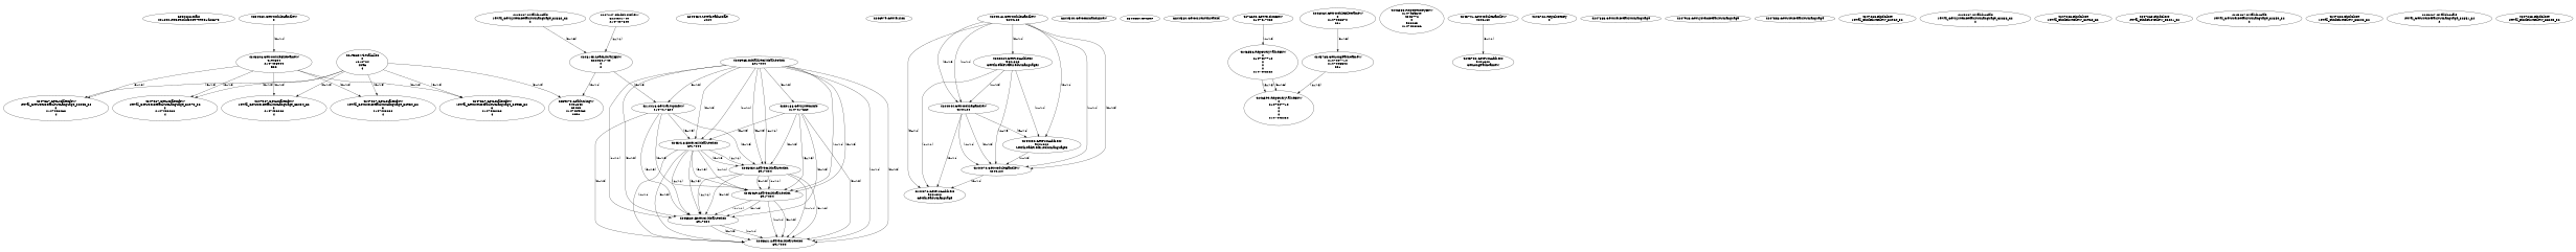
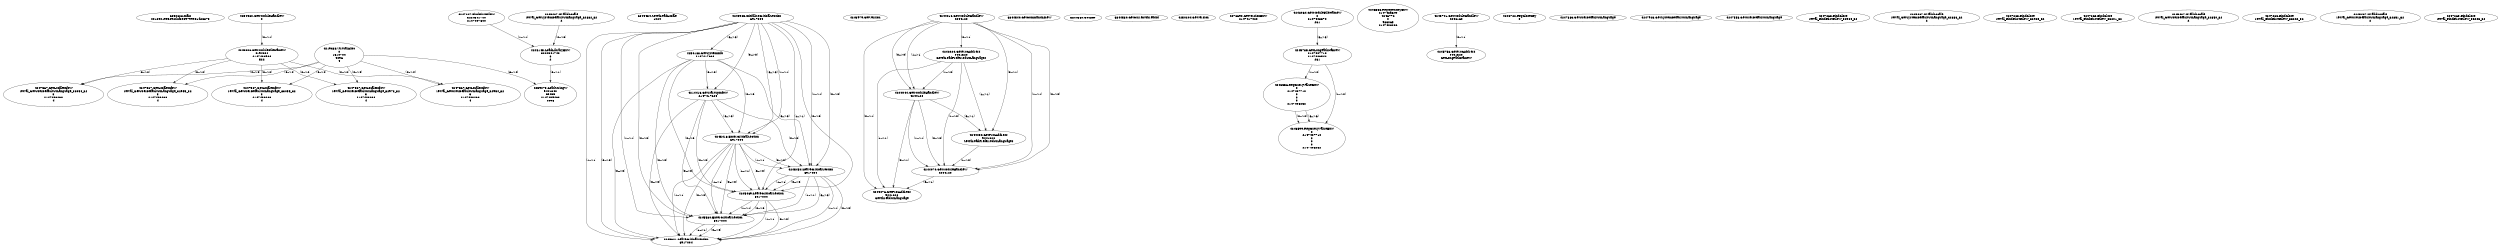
  digraph {
    n1 [label="6850628.main\n0016901ee5292d2f8e89799931d23873"]
    n2 [label="4254480.GetModuleHandleW\n0"]
    n3 [label="4243306.GetModuleFileNameW\n4194304\n2147408904\n522"]
    n4 [label="4247567.GetLocaleInfoW\nretval_GetUserDefaultUILanguage_32954_32\n3\n2147408268\n4"]
    n5 [label="4247567.GetLocaleInfoW\nretval_GetUserDefaultUILanguage_32955_32\n3\n2147408268\n4"]
    n6 [label="4247567.GetLocaleInfoW\nretval_GetUserDefaultUILanguage_32973_32\n3\n2147408268\n4"]
    n7 [label="4247567.GetLocaleInfoW\nretval_GetUserDefaultUILanguage_33054_32\n3\n2147408268\n4"]
    n8 [label="4247567.GetLocaleInfoW\nretval_GetUserDefaultUILanguage_33055_32\n3\n2147408268\n4"]
    n9 [label="6844434.SetThreadLocale\n1024"]
    n10 [label="4243965.InitializeCriticalSection\n6917004"]
    n11 [label="4250188.GetSystemInfo\n2147417660"]
    n12 [label="4214413.GetStartupInfoW\n2147417624"]
    n13 [label="4245418.EnterCriticalSection\n6917004"]
    n14 [label="4245454.LeaveCriticalSection\n6917004"]
    n15 [label="4245469.LeaveCriticalSection\n6917004"]
    n16 [label="4245580.EnterCriticalSection\n6917004"]
    n17 [label="4245621.LeaveCriticalSection\n6917004"]
    n18 [label="4243979.GetVersion\n"]
    n19 [label="4244018.GetModuleHandleW\n4244120"]
    n20 [label="4242024.GetProcAddress\n9441320\nGetThreadPreferredUILanguages"]
    n21 [label="4244044.GetModuleHandleW\n4244120"]
    n22 [label="4244050.GetProcAddress\n9441320\nSetThreadPreferredUILanguages"]
    n23 [label="4244070.GetModuleHandleW\n4244120"]
    n24 [label="4244076.GetProcAddress\n9441320\nGetThreadUILanguage"]
    n25 [label="6844540.GetCommandLineW\n"]
    n26 [label="6844560.GetACP\n"]
    n27 [label="6844580.GetCurrentThreadId\n"]
+   n28 [label="4250204.GetVersion\n"]
    n29 [label="4276690.GetVersionExW\n2147417420"]
    n30 [label="4248064.GetModuleFileNameW\n0\n2147408370\n261"]
    n31 [label="4245785.GetLongPathNameW\n2147407710\n2147406542\n261"]
    n32 [label="4246556.RegQueryValueExW\n0\n2147407710\n0\n0\n0\n2147408232"]
    n33 [label="4246599.RegQueryValueExW\n0\n2147407710\n0\n0\n0\n2147408232"]
    n34 [label="4219383.VirtualAlloc\n0\n1310704\n4096\n4"]
    n35 [label="4259073.LoadStringW\n9441340\n65485\n2147409468\n4096"]
    n36 [label="4246338.RegOpenKeyExW\n2147483649\n4246772\n0\n983065\n2147408236"]
    n37 [label="4245741.GetModuleHandleW\n4246160"]
    n38 [label="4245758.GetProcAddress\n9441320\nGetLongPathNameW"]
    n39 [label="4246722.RegCloseKey\n0"]
    n40 [label="4247883.GetUserDefaultUILanguage\n"]
    n41 [label="4247923.GetSystemDefaultUILanguage\n"]
    n42 [label="4245487.IsValidLocale\nretval_GetSystemDefaultUILanguage_32882_32\n2"]
    n43 [label="4248145.LoadLibraryExW\n3224341740\n0\n2"]
    n44 [label="4247558.GetUserDefaultUILanguage\n"]
    n45 [label="4247247.FindFirstFileW\n3224341740\n2147407640"]
    n46 [label="4247263.FindClose\nretval_FindFirstFileW_32964_32"]
    n47 [label="4245487.IsValidLocale\nretval_GetSystemDefaultUILanguage_32883_32\n2"]
    n48 [label="4247263.FindClose\nretval_FindFirstFileW_32965_32"]
    n49 [label="4247263.FindClose\nretval_FindFirstFileW_33201_32"]
    n50 [label="4245487.IsValidLocale\nretval_GetUserDefaultUILanguage_32850_32\n2"]
    n51 [label="4247263.FindClose\nretval_FindFirstFileW_33202_32"]
    n52 [label="4245487.IsValidLocale\nretval_GetUserDefaultUILanguage_32851_32\n2"]
    n53 [label="4247263.FindClose\nretval_FindFirstFileW_33203_32"]
    n2 -> n3 [label="(0-->1)"]
    n3 -> n4 [label="(0-->2)"]
    n3 -> n5 [label="(0-->2)"]
    n3 -> n6 [label="(0-->2)"]
    n3 -> n7 [label="(0-->2)"]
    n3 -> n8 [label="(0-->2)"]
    n10 -> n11 [label="(0-->0)"]
    n10 -> n12 [label="(0-->0)"]
    n10 -> n13 [label="(1-->1)"]
    n10 -> n13 [label="(0-->0)"]
    n10 -> n14 [label="(1-->1)"]
    n10 -> n14 [label="(0-->0)"]
    n10 -> n15 [label="(1-->1)"]
    n10 -> n15 [label="(0-->0)"]
    n10 -> n16 [label="(1-->1)"]
    n10 -> n16 [label="(0-->0)"]
    n10 -> n17 [label="(1-->1)"]
    n10 -> n17 [label="(0-->0)"]
-   n43 -> n12 [label="(0-->0)"]
+   n11 -> n12 [label="(0-->0)"]
    n11 -> n13 [label="(0-->0)"]
    n11 -> n14 [label="(0-->0)"]
    n11 -> n15 [label="(0-->0)"]
    n11 -> n16 [label="(0-->0)"]
    n11 -> n17 [label="(0-->0)"]
    n12 -> n13 [label="(0-->0)"]
    n12 -> n14 [label="(0-->0)"]
    n12 -> n15 [label="(0-->0)"]
    n12 -> n16 [label="(0-->0)"]
    n12 -> n17 [label="(0-->0)"]
    n13 -> n14 [label="(1-->1)"]
    n13 -> n14 [label="(0-->0)"]
    n13 -> n15 [label="(1-->1)"]
    n13 -> n15 [label="(0-->0)"]
    n13 -> n16 [label="(1-->1)"]
    n13 -> n16 [label="(0-->0)"]
    n13 -> n17 [label="(1-->1)"]
    n13 -> n17 [label="(0-->0)"]
    n14 -> n15 [label="(1-->1)"]
    n14 -> n15 [label="(0-->0)"]
    n14 -> n16 [label="(1-->1)"]
    n14 -> n16 [label="(0-->0)"]
    n14 -> n17 [label="(1-->1)"]
    n14 -> n17 [label="(0-->0)"]
    n15 -> n16 [label="(1-->1)"]
    n15 -> n16 [label="(0-->0)"]
    n15 -> n17 [label="(1-->1)"]
    n15 -> n17 [label="(0-->0)"]
    n16 -> n17 [label="(1-->1)"]
    n16 -> n17 [label="(0-->0)"]
    n19 -> n20 [label="(0-->1)"]
    n19 -> n21 [label="(1-->1)"]
    n19 -> n21 [label="(0-->0)"]
    n19 -> n22 [label="(0-->1)"]
    n19 -> n23 [label="(1-->1)"]
    n19 -> n23 [label="(0-->0)"]
    n19 -> n24 [label="(0-->1)"]
    n20 -> n21 [label="(1-->0)"]
    n20 -> n22 [label="(1-->1)"]
    n20 -> n23 [label="(1-->0)"]
    n20 -> n24 [label="(1-->1)"]
    n21 -> n22 [label="(0-->1)"]
    n21 -> n23 [label="(1-->1)"]
    n21 -> n23 [label="(0-->0)"]
    n21 -> n24 [label="(0-->1)"]
    n22 -> n23 [label="(1-->0)"]
    n23 -> n24 [label="(0-->1)"]
    n30 -> n31 [label="(3-->3)"]
-   n29 -> n32 [label="(1-->2)"]
+   n31 -> n32 [label="(1-->2)"]
    n31 -> n33 [label="(1-->2)"]
    n32 -> n33 [label="(2-->2)"]
    n32 -> n33 [label="(6-->6)"]
    n34 -> n4 [label="(4-->4)"]
    n34 -> n5 [label="(4-->4)"]
    n34 -> n6 [label="(4-->4)"]
    n34 -> n7 [label="(4-->4)"]
    n34 -> n8 [label="(4-->4)"]
    n34 -> n35 [label="(3-->4)"]
    n37 -> n38 [label="(0-->1)"]
    n42 -> n43 [label="(2-->3)"]
    n43 -> n35 [label="(0-->1)"]
    n45 -> n43 [label="(1-->1)"]
  }
